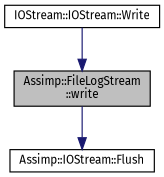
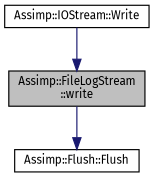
  digraph {
    fontname="Fira Sans"
    rankdir=TB
    node [color=black fillcolor=white fontname="Fira Sans" fontsize=10 shape=record style=filled]
    edge [color=midnightblue fontname="Fira Sans" fontsize=10 labelfontname=Helvetica labelfontsize=10 style=solid]
    n1 [fillcolor=grey75 fontcolor=black height=0.2 label="Assimp::FileLogStream\l::write" width=0.4]
-   n2 [height=0.2 label="Assimp::IOStream::Flush" width=0.4]
-   n3 [height=0.2 label="IOStream::IOStream::Write" width=0.4]
+   n2 [height=0.2 label="Assimp::Flush::Flush" width=0.4]
+   n3 [height=0.2 label="Assimp::IOStream::Write" width=0.4]
    n1 -> n2
    n3 -> n1
  }
